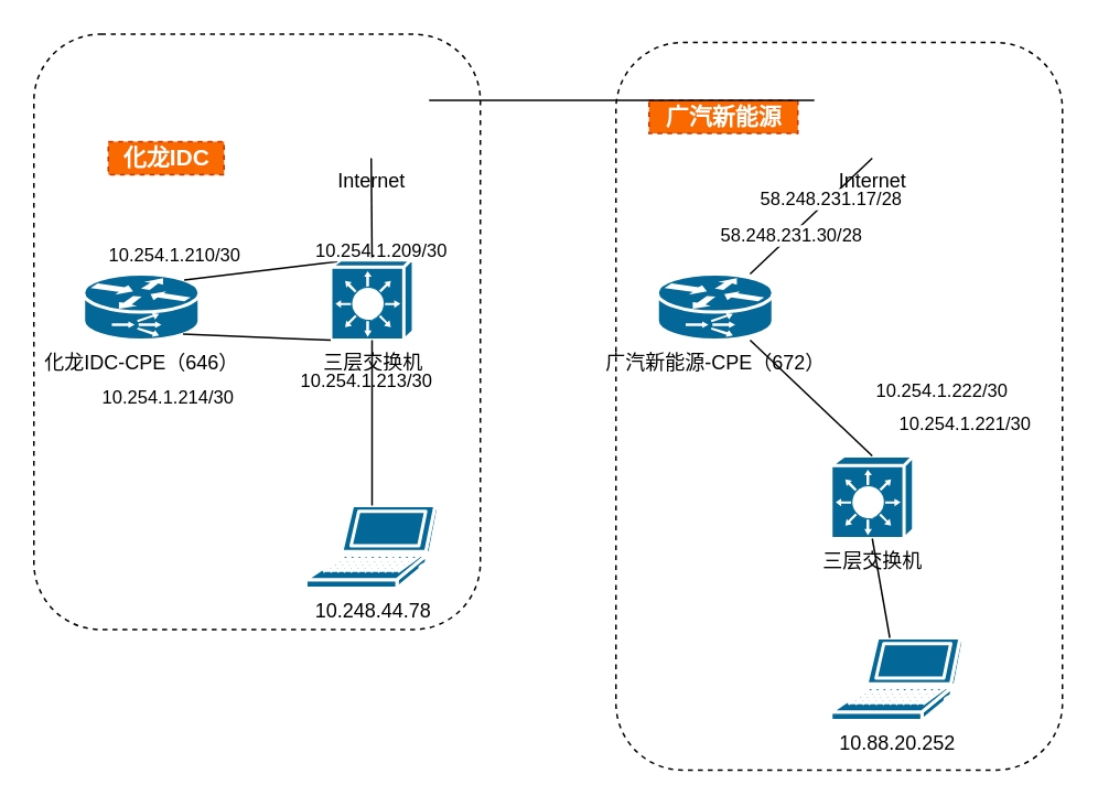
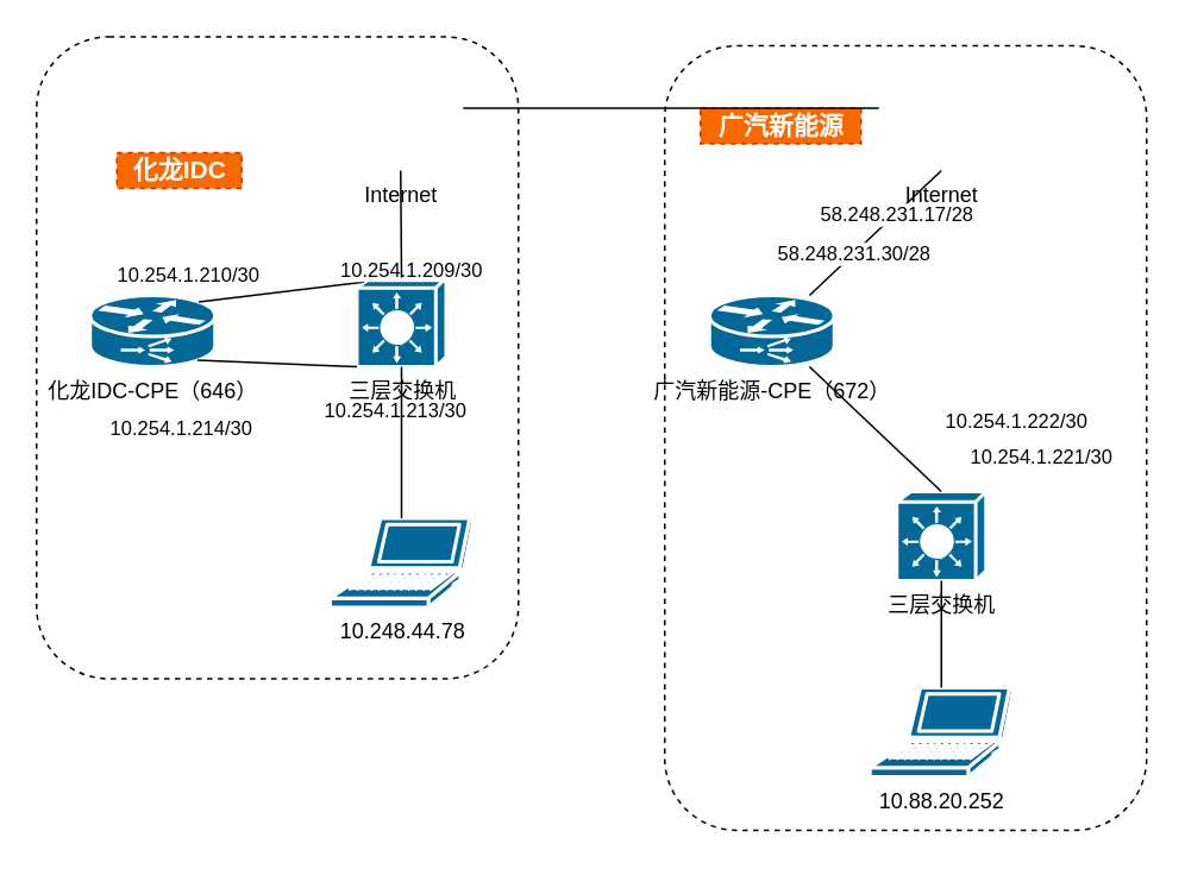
  <mxCell id="0" />
  <mxCell id="1" parent="0" />
  <mxCell id="2" value="" style="rounded=1;whiteSpace=wrap;html=1;dashed=1;" vertex="1" parent="1"><mxGeometry x="372" y="25" width="270" height="440" as="geometry" /></mxCell>
  <mxCell id="3" value="" style="rounded=1;whiteSpace=wrap;html=1;dashed=1;" parent="1" vertex="1"><mxGeometry x="20" y="20" width="270" height="360" as="geometry" /></mxCell>
  <mxCell id="4" style="edgeStyle=none;rounded=1;orthogonalLoop=1;jettySize=auto;html=1;exitX=0.5;exitY=0;exitDx=0;exitDy=0;startArrow=none;startFill=0;endArrow=none;endFill=0;" parent="1" source="3" target="3" edge="1"><mxGeometry relative="1" as="geometry" /></mxCell>
  <mxCell id="5" value="&lt;font style=&quot;font-size: 14px&quot;&gt;化龙IDC&lt;/font&gt;" style="text;html=1;resizable=0;autosize=1;align=center;verticalAlign=middle;points=[];fillColor=#fa6800;strokeColor=#C73500;rounded=0;dashed=1;fontColor=#ffffff;fontStyle=1" parent="1" vertex="1"><mxGeometry x="65" y="85" width="70" height="20" as="geometry" /></mxCell>
  <mxCell id="6" value="化龙IDC-CPE（646）" style="shape=mxgraph.cisco.routers.content_service_router;html=1;pointerEvents=1;dashed=0;fillColor=#036897;strokeColor=#ffffff;strokeWidth=2;verticalLabelPosition=bottom;verticalAlign=top;align=center;outlineConnect=0;" vertex="1" parent="1"><mxGeometry x="50" y="165" width="70" height="40" as="geometry" /></mxCell>
  <mxCell id="7" value="广汽新能源-CPE（672）" style="shape=mxgraph.cisco.routers.content_service_router;html=1;pointerEvents=1;dashed=0;fillColor=#036897;strokeColor=#ffffff;strokeWidth=2;verticalLabelPosition=bottom;verticalAlign=top;align=center;outlineConnect=0;" vertex="1" parent="1"><mxGeometry x="397" y="165" width="70" height="40" as="geometry" /></mxCell>
  <mxCell id="8" value="三层交换机" style="shape=mxgraph.cisco.switches.layer_3_switch;html=1;pointerEvents=1;dashed=0;fillColor=#036897;strokeColor=#ffffff;strokeWidth=2;verticalLabelPosition=bottom;verticalAlign=top;align=center;outlineConnect=0;" vertex="1" parent="1"><mxGeometry x="199.5" y="155" width="50" height="50" as="geometry" /></mxCell>
  <mxCell id="9" style="rounded=1;orthogonalLoop=1;jettySize=auto;html=1;exitX=0.08;exitY=0.05;exitDx=0;exitDy=0;exitPerimeter=0;entryX=0.87;entryY=0.09;entryDx=0;entryDy=0;entryPerimeter=0;endArrow=none;endFill=0;startArrow=none;startFill=0;" edge="1" parent="1" source="8" target="6"><mxGeometry relative="1" as="geometry"><mxPoint x="395.5" y="227" as="sourcePoint" /><mxPoint x="395.5" y="270" as="targetPoint" /></mxGeometry></mxCell>
  <mxCell id="10" value="10.254.1.210/30" style="edgeLabel;html=1;align=center;verticalAlign=middle;resizable=0;points=[];" vertex="1" connectable="0" parent="9"><mxGeometry x="0.271" y="1" relative="1" as="geometry"><mxPoint x="-40.72" y="-12.38" as="offset" /></mxGeometry></mxCell>
  <mxCell id="11" value="10.254.1.209/30" style="edgeLabel;html=1;align=center;verticalAlign=middle;resizable=0;points=[];" vertex="1" connectable="0" parent="9"><mxGeometry x="-0.692" y="1" relative="1" as="geometry"><mxPoint x="39.39" y="-9.45" as="offset" /></mxGeometry></mxCell>
  <mxCell id="12" style="rounded=1;orthogonalLoop=1;jettySize=auto;html=1;exitX=0;exitY=1;exitDx=0;exitDy=0;exitPerimeter=0;entryX=0.86;entryY=0.91;entryDx=0;entryDy=0;entryPerimeter=0;endArrow=none;endFill=0;startArrow=none;startFill=0;" edge="1" parent="1" source="8" target="6"><mxGeometry relative="1" as="geometry"><mxPoint x="213.5" y="167.5" as="sourcePoint" /><mxPoint x="130.4" y="173.6" as="targetPoint" /></mxGeometry></mxCell>
  <mxCell id="13" value="10.254.1.214/30" style="edgeLabel;html=1;align=center;verticalAlign=middle;resizable=0;points=[];" vertex="1" connectable="0" parent="12"><mxGeometry x="0.516" y="2" relative="1" as="geometry"><mxPoint x="-31.47" y="35.74" as="offset" /></mxGeometry></mxCell>
  <mxCell id="14" value="10.254.1.213/30" style="edgeLabel;html=1;align=center;verticalAlign=middle;resizable=0;points=[];" vertex="1" connectable="0" parent="12"><mxGeometry x="-0.671" relative="1" as="geometry"><mxPoint x="35.49" y="25.6" as="offset" /></mxGeometry></mxCell>
  <mxCell id="15" value="Internet" style="shape=image;html=1;verticalAlign=top;verticalLabelPosition=bottom;labelBackgroundColor=#ffffff;imageAspect=0;aspect=fixed;image=https://cdn0.iconfinder.com/data/icons/logos-microsoft-office-365/128/Microsoft_Office-08-128.png;dashed=1;" vertex="1" parent="1"><mxGeometry x="189" y="25" width="70" height="70" as="geometry" /></mxCell>
- <mxCell id="16" value="10.248.44.78" style="shape=mxgraph.cisco.computers_and_peripherals.laptop;html=1;pointerEvents=1;dashed=0;fillColor=#036897;strokeColor=#ffffff;strokeWidth=2;verticalLabelPosition=bottom;verticalAlign=top;align=center;outlineConnect=0;" vertex="1" parent="1"><mxGeometry x="184.5" y="305" width="80" height="50" as="geometry" /></mxCell>
+ <mxCell id="16" value="10.248.44.78" style="shape=mxgraph.cisco.computers_and_peripherals.laptop;html=1;pointerEvents=1;dashed=0;fillColor=#036897;strokeColor=#ffffff;strokeWidth=2;verticalLabelPosition=bottom;verticalAlign=top;align=center;outlineConnect=0;" vertex="1" parent="1"><mxGeometry x="184.5" y="290" width="80" height="50" as="geometry" /></mxCell>
  <mxCell id="17" style="rounded=1;orthogonalLoop=1;jettySize=auto;html=1;exitX=0.5;exitY=1;exitDx=0;exitDy=0;exitPerimeter=0;endArrow=none;endFill=0;startArrow=none;startFill=0;" edge="1" parent="1" source="8" target="16"><mxGeometry relative="1" as="geometry"><mxPoint x="395.5" y="227" as="sourcePoint" /><mxPoint x="395.5" y="270" as="targetPoint" /></mxGeometry></mxCell>
  <mxCell id="18" style="rounded=1;orthogonalLoop=1;jettySize=auto;html=1;endArrow=none;endFill=0;startArrow=none;startFill=0;exitX=0.5;exitY=0;exitDx=0;exitDy=0;exitPerimeter=0;entryX=0.5;entryY=1;entryDx=0;entryDy=0;" edge="1" parent="1" source="8" target="15"><mxGeometry relative="1" as="geometry"><mxPoint x="260" y="160" as="sourcePoint" /><mxPoint x="395.5" y="120" as="targetPoint" /></mxGeometry></mxCell>
  <mxCell id="19" value="Internet" style="shape=image;html=1;verticalAlign=top;verticalLabelPosition=bottom;labelBackgroundColor=#ffffff;imageAspect=0;aspect=fixed;image=https://cdn0.iconfinder.com/data/icons/logos-microsoft-office-365/128/Microsoft_Office-08-128.png;dashed=1;" vertex="1" parent="1"><mxGeometry x="492" y="25" width="70" height="70" as="geometry" /></mxCell>
  <mxCell id="20" style="rounded=1;orthogonalLoop=1;jettySize=auto;html=1;endArrow=none;endFill=0;startArrow=none;startFill=0;entryX=0.5;entryY=1;entryDx=0;entryDy=0;" edge="1" parent="1" source="7" target="19"><mxGeometry relative="1" as="geometry"><mxPoint x="567" y="155" as="sourcePoint" /><mxPoint x="566.5" y="95" as="targetPoint" /></mxGeometry></mxCell>
  <mxCell id="21" value="58.248.231.30/28" style="edgeLabel;html=1;align=center;verticalAlign=middle;resizable=0;points=[];" vertex="1" connectable="0" parent="20"><mxGeometry x="-0.337" relative="1" as="geometry"><mxPoint as="offset" /></mxGeometry></mxCell>
  <mxCell id="22" value="58.248.231.17/28" style="edgeLabel;html=1;align=center;verticalAlign=middle;resizable=0;points=[];" vertex="1" connectable="0" parent="20"><mxGeometry x="0.291" relative="1" as="geometry"><mxPoint as="offset" /></mxGeometry></mxCell>
- <mxCell id="23" value="10.88.20.252" style="shape=mxgraph.cisco.computers_and_peripherals.laptop;html=1;pointerEvents=1;dashed=0;fillColor=#036897;strokeColor=#ffffff;strokeWidth=2;verticalLabelPosition=bottom;verticalAlign=top;align=center;outlineConnect=0;" vertex="1" parent="1"><mxGeometry x="502" y="385" width="80" height="50" as="geometry" /></mxCell>
+ <mxCell id="23" value="10.88.20.252" style="shape=mxgraph.cisco.computers_and_peripherals.laptop;html=1;pointerEvents=1;dashed=0;fillColor=#036897;strokeColor=#ffffff;strokeWidth=2;verticalLabelPosition=bottom;verticalAlign=top;align=center;outlineConnect=0;" vertex="1" parent="1"><mxGeometry x="487" y="385" width="80" height="50" as="geometry" /></mxCell>
  <mxCell id="24" value="三层交换机" style="shape=mxgraph.cisco.switches.layer_3_switch;html=1;pointerEvents=1;dashed=0;fillColor=#036897;strokeColor=#ffffff;strokeWidth=2;verticalLabelPosition=bottom;verticalAlign=top;align=center;outlineConnect=0;" vertex="1" parent="1"><mxGeometry x="502" y="275" width="50" height="50" as="geometry" /></mxCell>
  <mxCell id="25" style="rounded=1;orthogonalLoop=1;jettySize=auto;html=1;entryX=0.5;entryY=0;entryDx=0;entryDy=0;entryPerimeter=0;endArrow=none;endFill=0;startArrow=none;startFill=0;" edge="1" parent="1" source="7" target="24"><mxGeometry relative="1" as="geometry"><mxPoint x="337.5" y="232" as="sourcePoint" /><mxPoint x="337.5" y="275" as="targetPoint" /></mxGeometry></mxCell>
  <mxCell id="26" value="&lt;span style=&quot;color: rgba(0 , 0 , 0 , 0) ; font-family: monospace ; font-size: 0px ; background-color: rgb(248 , 249 , 250)&quot;&gt;%3CmxGraphModel%3E%3Croot%3E%3CmxCell%20id%3D%220%22%2F%3E%3CmxCell%20id%3D%221%22%20parent%3D%220%22%2F%3E%3CmxCell%20id%3D%222%22%20style%3D%22rounded%3D1%3BorthogonalLoop%3D1%3BjettySize%3Dauto%3Bhtml%3D1%3BexitX%3D0.5%3BexitY%3D1%3BexitDx%3D0%3BexitDy%3D0%3BexitPerimeter%3D0%3BentryX%3D0.5%3BentryY%3D0%3BentryDx%3D0%3BentryDy%3D0%3BentryPerimeter%3D0%3BendArrow%3Dnone%3BendFill%3D0%3BstartArrow%3Dnone%3BstartFill%3D0%3B%22%20edge%3D%221%22%20parent%3D%221%22%3E%3CmxGeometry%20relative%3D%221%22%20as%3D%22geometry%22%3E%3CmxPoint%20x%3D%22405.5%22%20y%3D%22537%22%20as%3D%22sourcePoint%22%2F%3E%3CmxPoint%20x%3D%22405.5%22%20y%3D%22580%22%20as%3D%22targetPoint%22%2F%3E%3C%2FmxGeometry%3E%3C%2FmxCell%3E%3C%2Froot%3E%3C%2FmxGraphModel%3E&lt;/span&gt;&lt;font color=&quot;rgba(0, 0, 0, 0)&quot; face=&quot;monospace&quot;&gt;&lt;span style=&quot;font-size: 0px&quot;&gt;10.254.1.222&lt;/span&gt;&lt;/font&gt;" style="edgeLabel;html=1;align=center;verticalAlign=middle;resizable=0;points=[];" vertex="1" connectable="0" parent="25"><mxGeometry x="0.28" relative="1" as="geometry"><mxPoint as="offset" /></mxGeometry></mxCell>
  <mxCell id="27" value="10.254.1.222/30" style="edgeLabel;html=1;align=center;verticalAlign=middle;resizable=0;points=[];" vertex="1" connectable="0" parent="25"><mxGeometry x="0.623" relative="1" as="geometry"><mxPoint x="55" y="-27" as="offset" /></mxGeometry></mxCell>
  <mxCell id="28" value="10.254.1.221/30" style="edgeLabel;html=1;align=center;verticalAlign=middle;resizable=0;points=[];" vertex="1" connectable="0" parent="1"><mxGeometry x="582" y="255" as="geometry" /></mxCell>
  <mxCell id="29" style="edgeStyle=none;rounded=1;orthogonalLoop=1;jettySize=auto;html=1;entryX=0.5;entryY=1;entryDx=0;entryDy=0;entryPerimeter=0;startArrow=none;startFill=0;endArrow=none;endFill=0;" edge="1" parent="1" source="23" target="24"><mxGeometry relative="1" as="geometry"><mxPoint x="335.654" y="365" as="sourcePoint" /><mxPoint x="337.5" y="325" as="targetPoint" /></mxGeometry></mxCell>
  <mxCell id="30" value="&lt;font style=&quot;font-size: 14px&quot;&gt;广汽新能源&lt;/font&gt;" style="text;html=1;resizable=0;autosize=1;align=center;verticalAlign=middle;points=[];fillColor=#fa6800;strokeColor=#C73500;rounded=0;dashed=1;fontColor=#ffffff;fontStyle=1" vertex="1" parent="1"><mxGeometry x="392" y="60" width="90" height="20" as="geometry" /></mxCell>
  <mxCell id="31" style="rounded=1;orthogonalLoop=1;jettySize=auto;html=1;endArrow=none;endFill=0;startArrow=none;startFill=0;exitX=0;exitY=0.5;exitDx=0;exitDy=0;" edge="1" parent="1" source="19" target="15"><mxGeometry relative="1" as="geometry"><mxPoint x="234.5" y="165" as="sourcePoint" /><mxPoint x="234" y="105" as="targetPoint" /></mxGeometry></mxCell>
